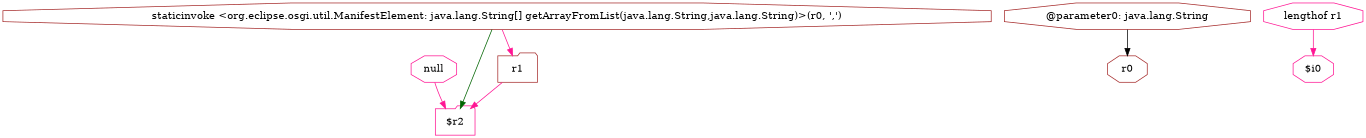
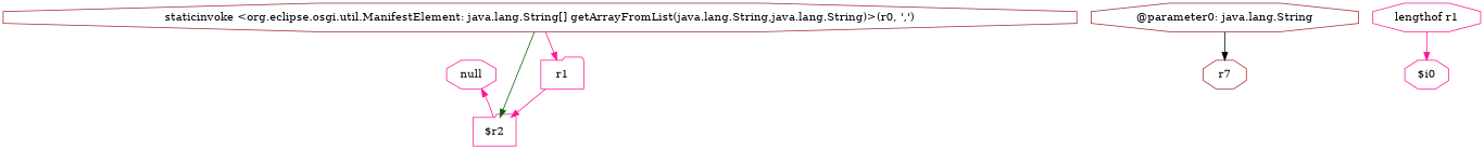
  digraph {
    node [color=deeppink shape=octagon]
    edge [color=deeppink]
    n1 [label=null]
    n2 [label="$r2" shape=folder]
    n3 [color=brown label="@parameter0: java.lang.String"]
-   n4 [color=brown label=r0]
+   n4 [color=brown label=r7]
    n5 [color=brown label="staticinvoke <org.eclipse.osgi.util.ManifestElement: java.lang.String[] getArrayFromList(java.lang.String,java.lang.String)>(r0, ',')"]
-   n6 [color=brown label=r1 shape=folder]
+   n6 [label=r1 shape=folder]
    n7 [label="lengthof r1"]
    n8 [label="$i0"]
-   n1 -> n2
+   n2 -> n1
    n3 -> n4 [color=black]
    n5 -> n2 [color=darkgreen]
    n5 -> n6
    n6 -> n2
    n7 -> n8
  }
